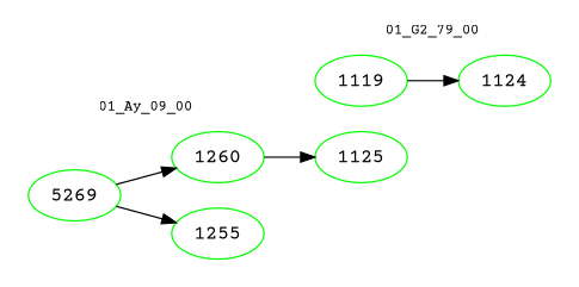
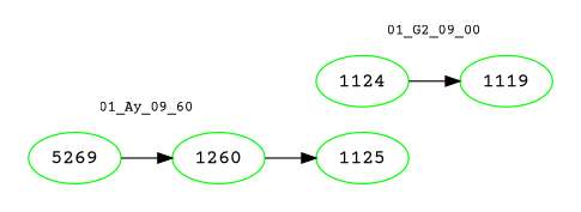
  digraph {
    fontname="Courier Prime"
    rankdir=LR
    node [color=green fontname="Courier Prime"]
    edge [color=black fontname="Courier Prime"]
    n1 [label=5269]
-   n2 [label=1255]
    n3 [label=1260]
    n4 [label=1124]
    n5 [label=1119]
    n6 [label=1125]
    subgraph cluster_1 {
      color=white
      fontsize=10
-     label="01_Ay_09_00"
+     label="01_Ay_09_60"
      n1
-     n2
      n3
    }
    subgraph cluster_2 {
      color=white
      fontsize=10
-     label="01_G2_79_00"
+     label="01_G2_09_00"
      n4
      n5
      n6
    }
-   n1 -> n2
    n1 -> n3
    n3 -> n6
-   n5 -> n4
+   n4 -> n5
  }
